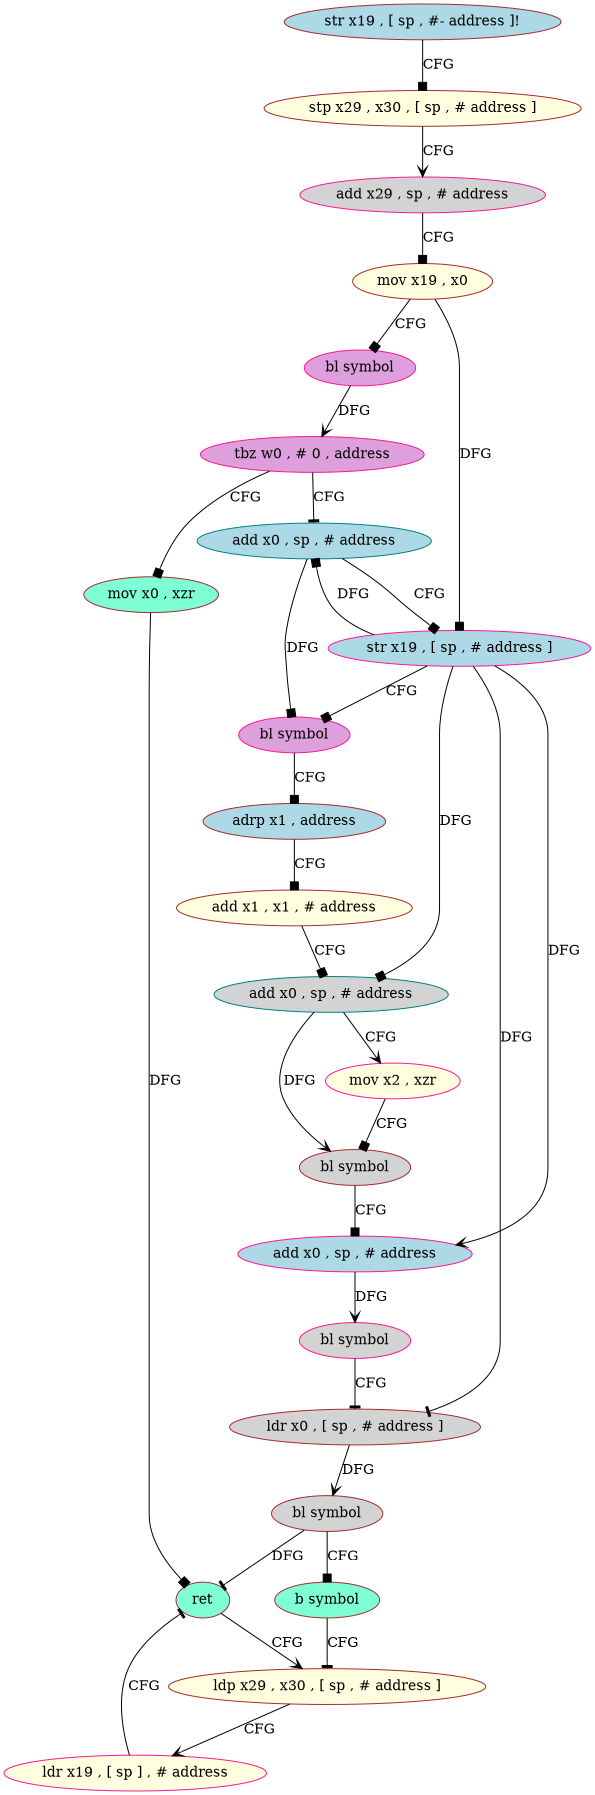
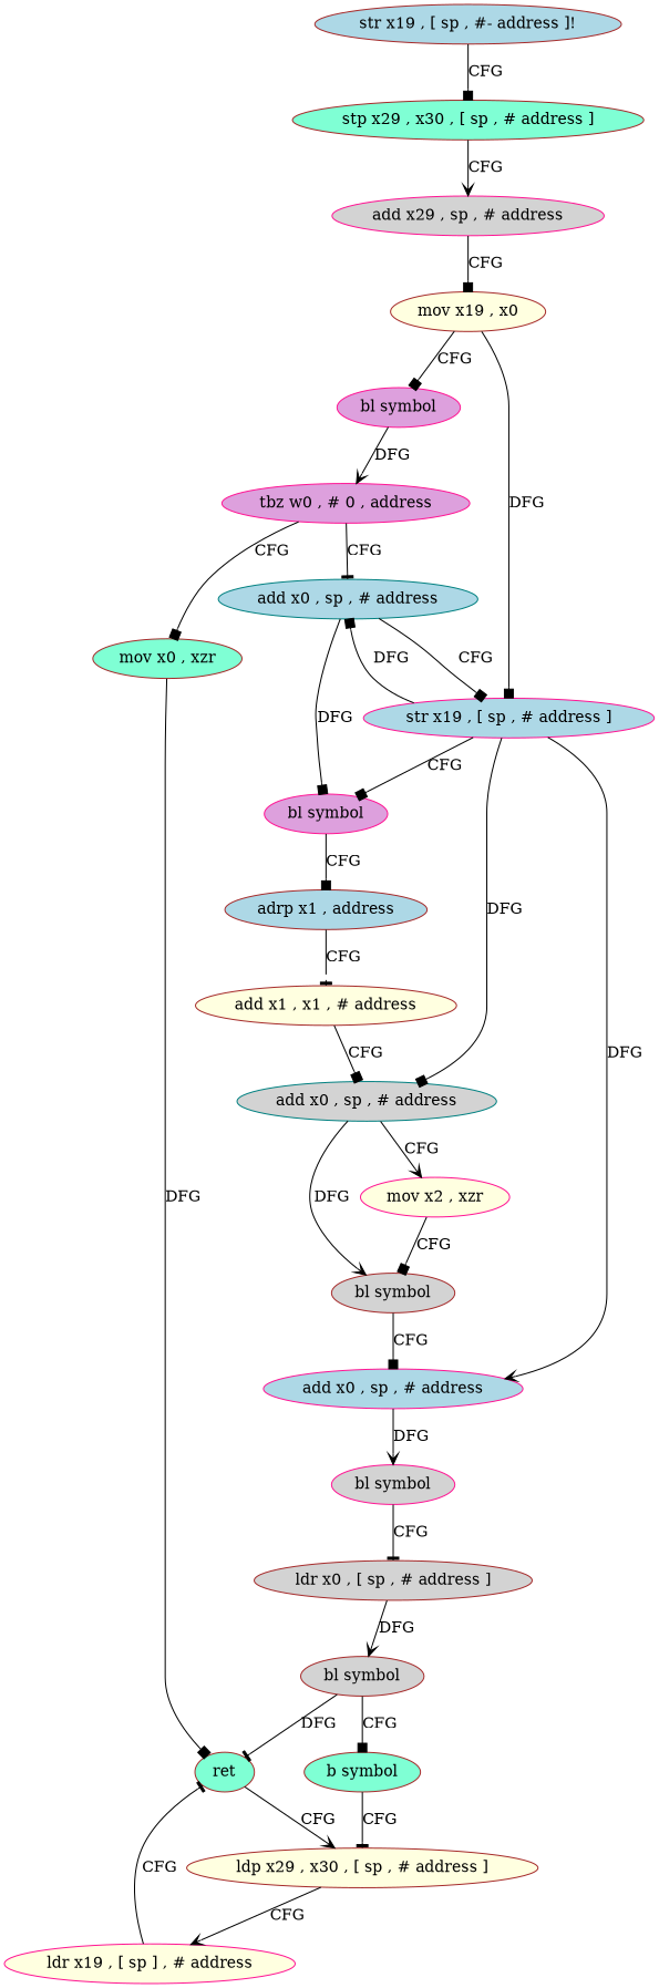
  digraph {
    node [color=brown fillcolor=lightyellow style=filled]
    edge [arrowhead=box]
    n1 [fillcolor=lightblue label="str x19 , [ sp , #- address ]!"]
-   n2 [label="stp x29 , x30 , [ sp , # address ]"]
+   n2 [fillcolor=aquamarine label="stp x29 , x30 , [ sp , # address ]"]
    n3 [color=deeppink fillcolor=lightgrey label="add x29 , sp , # address"]
    n4 [label="mov x19 , x0"]
    n5 [color=deeppink fillcolor=plum label="bl symbol"]
    n6 [color=deeppink fillcolor=lightblue label="str x19 , [ sp , # address ]"]
    n7 [color=deeppink fillcolor=plum label="tbz w0 , # 0 , address"]
    n8 [color=teal fillcolor=lightblue label="add x0 , sp , # address"]
    n9 [color=deeppink fillcolor=plum label="bl symbol"]
    n10 [color=teal fillcolor=lightgrey label="add x0 , sp , # address"]
    n11 [color=deeppink fillcolor=lightblue label="add x0 , sp , # address"]
    n12 [fillcolor=lightgrey label="ldr x0 , [ sp , # address ]"]
    n13 [fillcolor=aquamarine label="mov x0 , xzr"]
    n14 [fillcolor=aquamarine label=ret]
    n15 [label="ldp x29 , x30 , [ sp , # address ]"]
    n16 [color=deeppink label="ldr x19 , [ sp ] , # address"]
    n17 [fillcolor=lightblue label="adrp x1 , address"]
    n18 [color=deeppink label="mov x2 , xzr"]
    n19 [fillcolor=lightgrey label="bl symbol"]
    n20 [color=deeppink fillcolor=lightgrey label="bl symbol"]
    n21 [fillcolor=lightgrey label="bl symbol"]
    n22 [label="add x1 , x1 , # address"]
    n23 [fillcolor=aquamarine label="b symbol"]
    n1 -> n2 [label=CFG]
    n2 -> n3 [arrowhead=vee label=CFG]
    n3 -> n4 [label=CFG]
    n4 -> n5 [label=CFG]
    n4 -> n6 [label=DFG]
    n5 -> n7 [arrowhead=vee label=DFG]
    n6 -> n8 [label=DFG]
    n6 -> n9 [label=CFG]
    n6 -> n10 [label=DFG]
    n6 -> n11 [arrowhead=vee label=DFG]
-   n6 -> n12 [arrowhead=tee label=DFG]
    n7 -> n8 [arrowhead=tee label=CFG]
    n7 -> n13 [label=CFG]
    n8 -> n6 [label=CFG]
    n8 -> n9 [label=DFG]
    n9 -> n17 [label=CFG]
    n10 -> n18 [arrowhead=vee label=CFG]
    n10 -> n19 [arrowhead=vee label=DFG]
    n11 -> n20 [arrowhead=vee label=DFG]
    n12 -> n21 [arrowhead=vee label=DFG]
    n13 -> n14 [label=DFG]
    n14 -> n15 [arrowhead=vee label=CFG]
    n15 -> n16 [arrowhead=vee label=CFG]
    n16 -> n14 [arrowhead=tee label=CFG]
-   n17 -> n22 [label=CFG]
+   n17 -> n22 [arrowhead=tee label=CFG]
    n18 -> n19 [label=CFG]
    n19 -> n11 [label=CFG]
    n20 -> n12 [arrowhead=tee label=CFG]
    n21 -> n14 [arrowhead=tee label=DFG]
    n21 -> n23 [label=CFG]
    n22 -> n10 [label=CFG]
    n23 -> n15 [arrowhead=tee label=CFG]
  }
